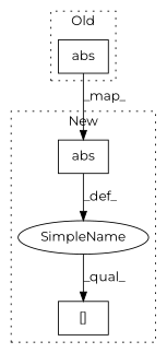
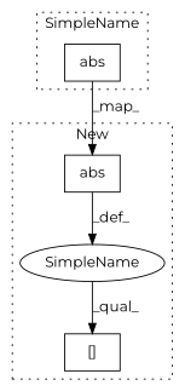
  digraph {
    fontname=Montserrat
    node [a=32 l="4,1" shape=box fontname=Montserrat]
    edge [fontname=Montserrat]
    n1 [label=abs s="6669,6692"]
    n2 [a=2 l="31,1" label="[]" s="6663,6705"]
    n3 [a=42 label=SimpleName shape=ellipse l=""]
    n4 [label=abs s="6660,6683"]
    subgraph cluster_1 {
      label=New
      style=dotted
      n1
      n2
      n3
    }
    subgraph cluster_2 {
-     label=Old
+     label=SimpleName
      style=dotted
      n4
    }
    n1 -> n3 [label=_def_]
    n3 -> n2 [label=_qual_]
    n4 -> n1 [label=_map_]
  }
